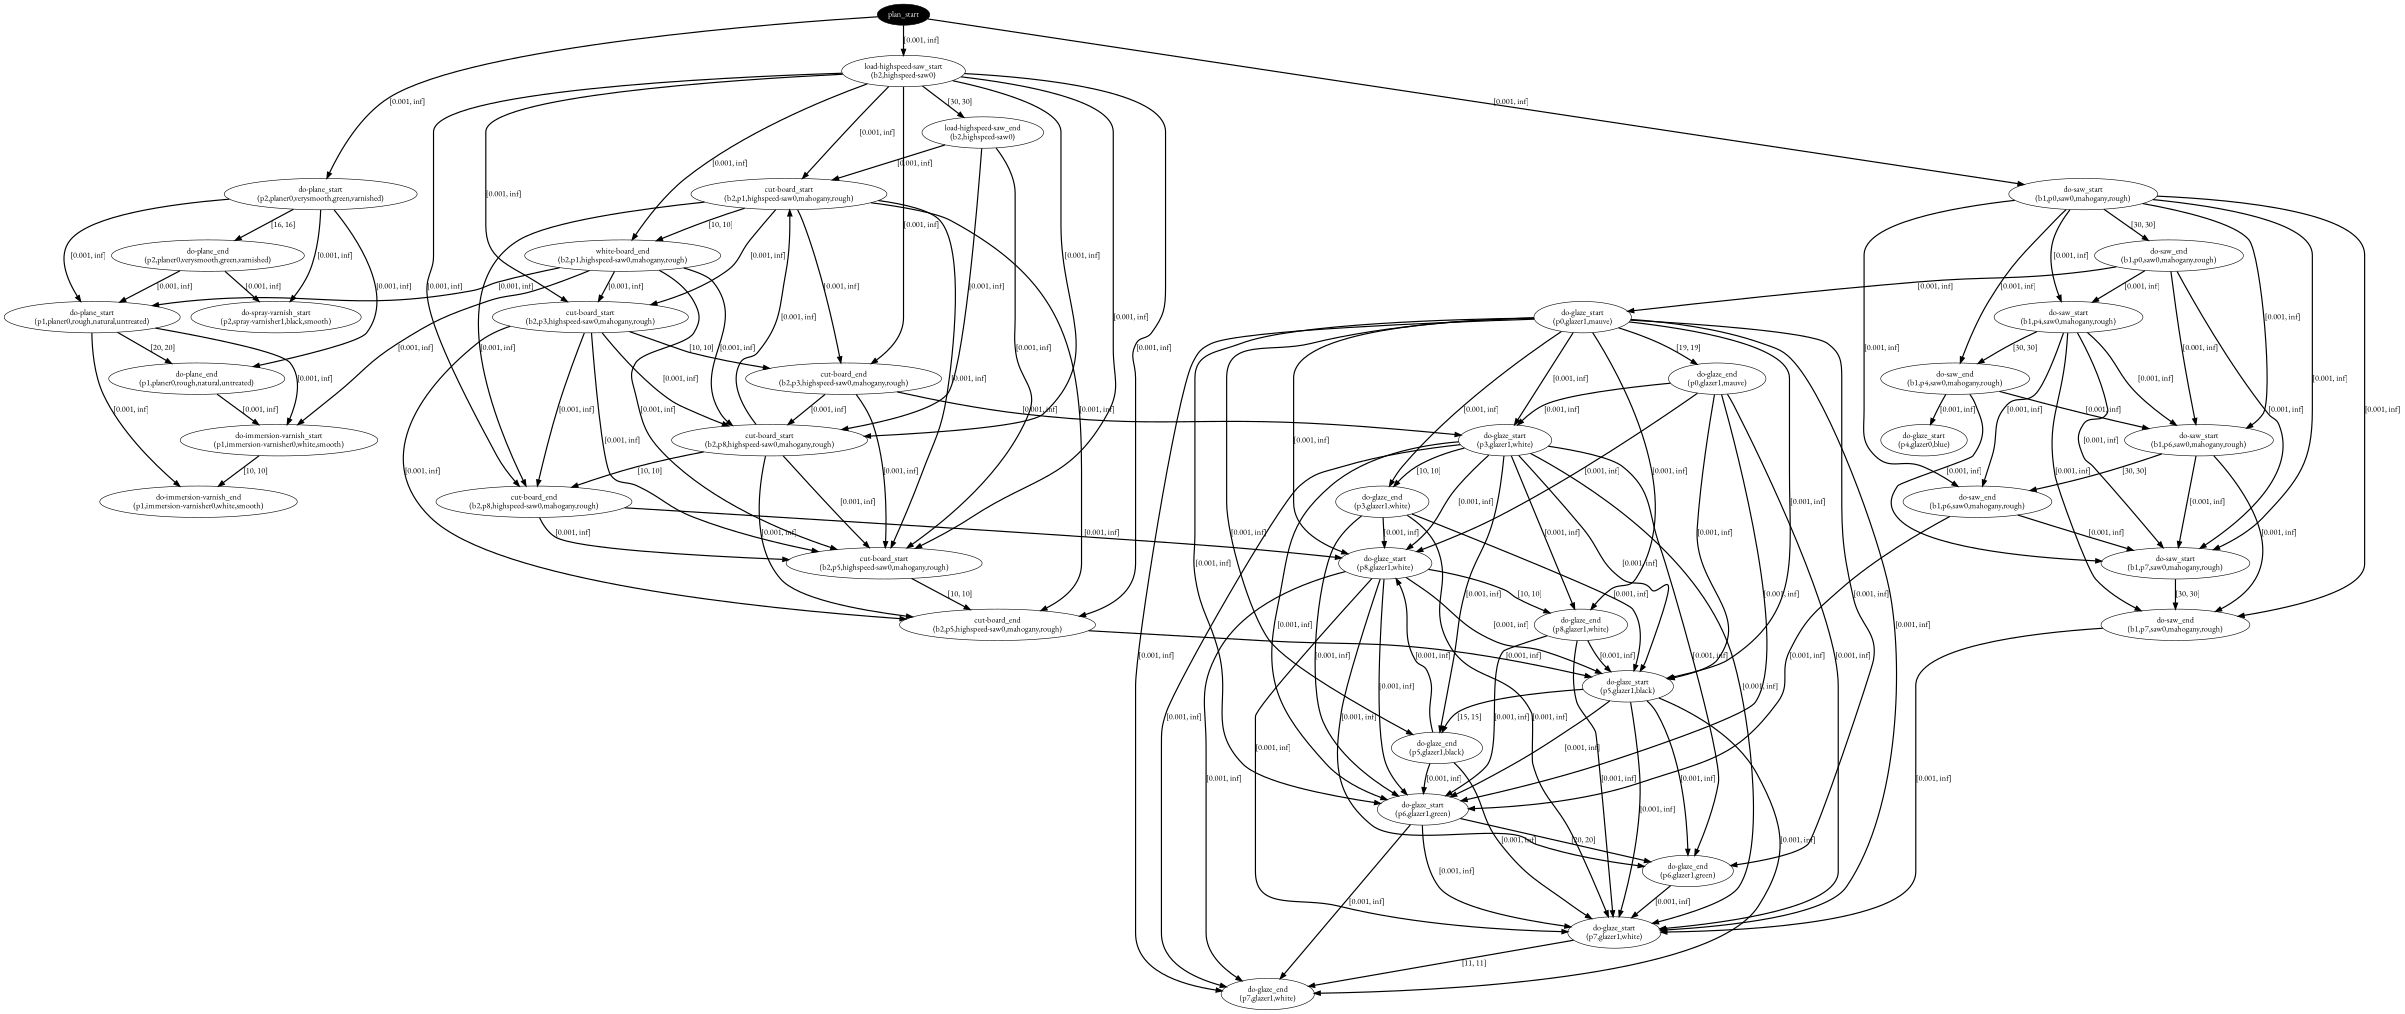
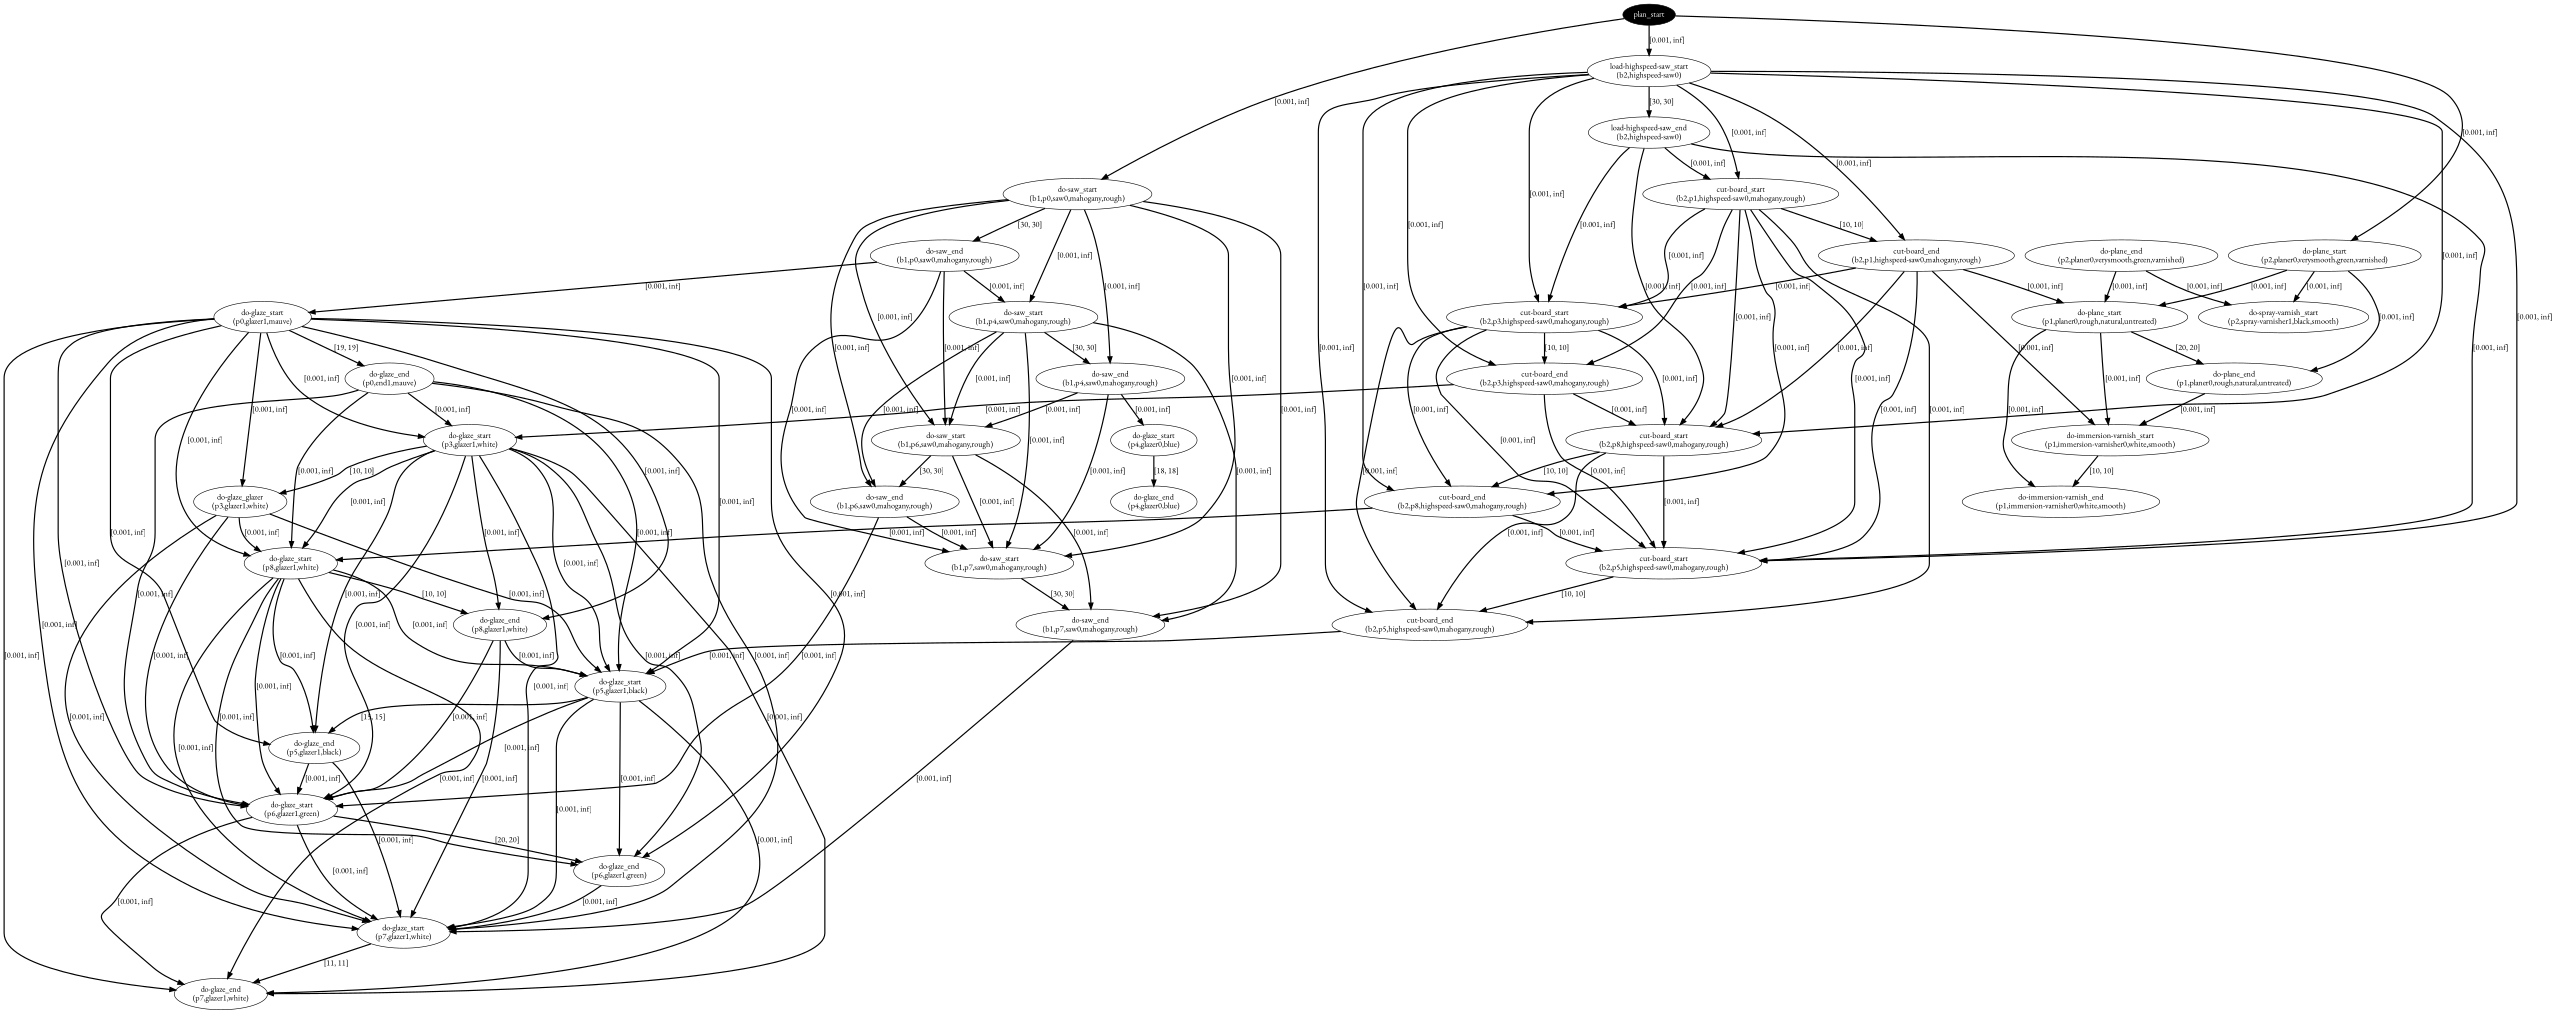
  digraph {
    fontname="EB Garamond"
    node [fontname="EB Garamond"]
    edge [color=black fontname="EB Garamond" penwidth=2]
    n1 [fillcolor=black fontcolor=white label=plan_start style=filled]
    n2 [label="do-plane_start\n(p2,planer0,verysmooth,green,varnished)"]
    n3 [label="do-saw_start\n(b1,p0,saw0,mahogany,rough)"]
    n4 [label="load-highspeed-saw_start\n(b2,highspeed-saw0)"]
    n5 [label="do-plane_end\n(p2,planer0,verysmooth,green,varnished)"]
    n6 [label="do-spray-varnish_start\n(p2,spray-varnisher1,black,smooth)"]
    n7 [label="do-plane_start\n(p1,planer0,rough,natural,untreated)"]
    n8 [label="do-plane_end\n(p1,planer0,rough,natural,untreated)"]
    n9 [label="do-saw_end\n(b1,p0,saw0,mahogany,rough)"]
    n10 [label="do-saw_start\n(b1,p4,saw0,mahogany,rough)"]
    n11 [label="do-saw_end\n(b1,p4,saw0,mahogany,rough)"]
    n12 [label="do-saw_start\n(b1,p6,saw0,mahogany,rough)"]
    n13 [label="do-saw_end\n(b1,p6,saw0,mahogany,rough)"]
    n14 [label="do-saw_start\n(b1,p7,saw0,mahogany,rough)"]
    n15 [label="do-saw_end\n(b1,p7,saw0,mahogany,rough)"]
    n16 [label="load-highspeed-saw_end\n(b2,highspeed-saw0)"]
    n17 [label="cut-board_start\n(b2,p1,highspeed-saw0,mahogany,rough)"]
-   n18 [label="white-board_end\n(b2,p1,highspeed-saw0,mahogany,rough)"]
+   n18 [label="cut-board_end\n(b2,p1,highspeed-saw0,mahogany,rough)"]
    n19 [label="cut-board_start\n(b2,p3,highspeed-saw0,mahogany,rough)"]
    n20 [label="cut-board_end\n(b2,p3,highspeed-saw0,mahogany,rough)"]
    n21 [label="cut-board_start\n(b2,p8,highspeed-saw0,mahogany,rough)"]
    n22 [label="cut-board_end\n(b2,p8,highspeed-saw0,mahogany,rough)"]
    n23 [label="cut-board_start\n(b2,p5,highspeed-saw0,mahogany,rough)"]
    n24 [label="cut-board_end\n(b2,p5,highspeed-saw0,mahogany,rough)"]
    n25 [label="do-immersion-varnish_start\n(p1,immersion-varnisher0,white,smooth)"]
    n26 [label="do-immersion-varnish_end\n(p1,immersion-varnisher0,white,smooth)"]
    n27 [label="do-glaze_start\n(p0,glazer1,mauve)"]
    n28 [label="do-glaze_start\n(p4,glazer0,blue)"]
    n29 [label="do-glaze_start\n(p6,glazer1,green)"]
    n30 [label="do-glaze_start\n(p7,glazer1,white)"]
-   n31 [label="do-glaze_end\n(p0,glazer1,mauve)"]
+   n31 [label="do-glaze_end\n(p0,end1,mauve)"]
    n32 [label="do-glaze_start\n(p3,glazer1,white)"]
-   n33 [label="do-glaze_end\n(p3,glazer1,white)"]
+   n33 [label="do-glaze_glazer\n(p3,glazer1,white)"]
    n34 [label="do-glaze_start\n(p8,glazer1,white)"]
    n35 [label="do-glaze_end\n(p8,glazer1,white)"]
    n36 [label="do-glaze_start\n(p5,glazer1,black)"]
    n37 [label="do-glaze_end\n(p5,glazer1,black)"]
    n38 [label="do-glaze_end\n(p6,glazer1,green)"]
    n39 [label="do-glaze_end\n(p7,glazer1,white)"]
+   n40 [label="do-glaze_end\n(p4,glazer0,blue)"]
    n1 -> n2 [label="[0.001, inf]"]
    n1 -> n3 [label="[0.001, inf]"]
    n1 -> n4 [label="[0.001, inf]"]
-   n2 -> n5 [label="[16, 16]"]
    n2 -> n6 [label="[0.001, inf]"]
    n2 -> n7 [label="[0.001, inf]"]
    n2 -> n8 [label="[0.001, inf]"]
    n3 -> n9 [label="[30, 30]"]
    n3 -> n10 [label="[0.001, inf]"]
    n3 -> n11 [label="[0.001, inf]"]
    n3 -> n12 [label="[0.001, inf]"]
    n3 -> n13 [label="[0.001, inf]"]
    n3 -> n14 [label="[0.001, inf]"]
    n3 -> n15 [label="[0.001, inf]"]
    n4 -> n16 [label="[30, 30]"]
    n4 -> n17 [label="[0.001, inf]"]
    n4 -> n18 [label="[0.001, inf]"]
    n4 -> n19 [label="[0.001, inf]"]
    n4 -> n20 [label="[0.001, inf]"]
    n4 -> n21 [label="[0.001, inf]"]
    n4 -> n22 [label="[0.001, inf]"]
    n4 -> n23 [label="[0.001, inf]"]
    n4 -> n24 [label="[0.001, inf]"]
    n5 -> n6 [label="[0.001, inf]"]
    n5 -> n7 [label="[0.001, inf]"]
    n7 -> n8 [label="[20, 20]"]
    n7 -> n25 [label="[0.001, inf]"]
    n7 -> n26 [label="[0.001, inf]"]
    n8 -> n25 [label="[0.001, inf]"]
    n9 -> n10 [label="[0.001, inf]"]
    n9 -> n12 [label="[0.001, inf]"]
    n9 -> n14 [label="[0.001, inf]"]
    n9 -> n27 [label="[0.001, inf]"]
    n10 -> n11 [label="[30, 30]"]
    n10 -> n12 [label="[0.001, inf]"]
    n10 -> n13 [label="[0.001, inf]"]
    n10 -> n14 [label="[0.001, inf]"]
    n10 -> n15 [label="[0.001, inf]"]
    n11 -> n12 [label="[0.001, inf]"]
    n11 -> n14 [label="[0.001, inf]"]
    n11 -> n28 [label="[0.001, inf]"]
    n12 -> n13 [label="[30, 30]"]
    n12 -> n14 [label="[0.001, inf]"]
    n12 -> n15 [label="[0.001, inf]"]
    n13 -> n14 [label="[0.001, inf]"]
    n13 -> n29 [label="[0.001, inf]"]
    n14 -> n15 [label="[30, 30]"]
    n15 -> n30 [label="[0.001, inf]"]
    n16 -> n17 [label="[0.001, inf]"]
+   n16 -> n19 [label="[0.001, inf]"]
    n16 -> n21 [label="[0.001, inf]"]
    n16 -> n23 [label="[0.001, inf]"]
    n17 -> n18 [label="[10, 10]"]
    n17 -> n19 [label="[0.001, inf]"]
    n17 -> n20 [label="[0.001, inf]"]
-   n21 -> n17 [label="[0.001, inf]"]
+   n17 -> n21 [label="[0.001, inf]"]
    n17 -> n22 [label="[0.001, inf]"]
    n17 -> n23 [label="[0.001, inf]"]
    n17 -> n24 [label="[0.001, inf]"]
    n18 -> n7 [label="[0.001, inf]"]
    n18 -> n19 [label="[0.001, inf]"]
    n18 -> n21 [label="[0.001, inf]"]
    n18 -> n23 [label="[0.001, inf]"]
    n18 -> n25 [label="[0.001, inf]"]
    n19 -> n20 [label="[10, 10]"]
    n19 -> n21 [label="[0.001, inf]"]
    n19 -> n22 [label="[0.001, inf]"]
    n19 -> n23 [label="[0.001, inf]"]
    n19 -> n24 [label="[0.001, inf]"]
    n20 -> n21 [label="[0.001, inf]"]
    n20 -> n23 [label="[0.001, inf]"]
    n20 -> n32 [label="[0.001, inf]"]
    n21 -> n22 [label="[10, 10]"]
    n21 -> n23 [label="[0.001, inf]"]
    n21 -> n24 [label="[0.001, inf]"]
    n22 -> n23 [label="[0.001, inf]"]
    n22 -> n34 [label="[0.001, inf]"]
    n23 -> n24 [label="[10, 10]"]
    n24 -> n36 [label="[0.001, inf]"]
    n25 -> n26 [label="[10, 10]"]
    n27 -> n29 [label="[0.001, inf]"]
    n27 -> n30 [label="[0.001, inf]"]
    n27 -> n31 [label="[19, 19]"]
    n27 -> n32 [label="[0.001, inf]"]
    n27 -> n33 [label="[0.001, inf]"]
    n27 -> n34 [label="[0.001, inf]"]
    n27 -> n35 [label="[0.001, inf]"]
    n27 -> n36 [label="[0.001, inf]"]
    n27 -> n37 [label="[0.001, inf]"]
    n27 -> n38 [label="[0.001, inf]"]
    n27 -> n39 [label="[0.001, inf]"]
+   n28 -> n40 [label="[18, 18]"]
    n29 -> n30 [label="[0.001, inf]"]
    n29 -> n38 [label="[20, 20]"]
    n29 -> n39 [label="[0.001, inf]"]
    n30 -> n39 [label="[11, 11]"]
    n31 -> n29 [label="[0.001, inf]"]
    n31 -> n30 [label="[0.001, inf]"]
    n31 -> n32 [label="[0.001, inf]"]
    n31 -> n34 [label="[0.001, inf]"]
    n31 -> n36 [label="[0.001, inf]"]
    n32 -> n29 [label="[0.001, inf]"]
    n32 -> n30 [label="[0.001, inf]"]
    n32 -> n33 [label="[10, 10]"]
    n32 -> n34 [label="[0.001, inf]"]
    n32 -> n35 [label="[0.001, inf]"]
    n32 -> n36 [label="[0.001, inf]"]
    n32 -> n37 [label="[0.001, inf]"]
    n32 -> n38 [label="[0.001, inf]"]
    n32 -> n39 [label="[0.001, inf]"]
    n33 -> n29 [label="[0.001, inf]"]
    n33 -> n30 [label="[0.001, inf]"]
    n33 -> n34 [label="[0.001, inf]"]
    n33 -> n36 [label="[0.001, inf]"]
    n34 -> n29 [label="[0.001, inf]"]
    n34 -> n30 [label="[0.001, inf]"]
    n34 -> n35 [label="[10, 10]"]
    n34 -> n36 [label="[0.001, inf]"]
-   n37 -> n34 [label="[0.001, inf]"]
+   n34 -> n37 [label="[0.001, inf]"]
    n34 -> n38 [label="[0.001, inf]"]
    n34 -> n39 [label="[0.001, inf]"]
    n35 -> n29 [label="[0.001, inf]"]
    n35 -> n30 [label="[0.001, inf]"]
    n35 -> n36 [label="[0.001, inf]"]
    n36 -> n29 [label="[0.001, inf]"]
    n36 -> n30 [label="[0.001, inf]"]
    n36 -> n37 [label="[15, 15]"]
    n36 -> n38 [label="[0.001, inf]"]
    n36 -> n39 [label="[0.001, inf]"]
    n37 -> n29 [label="[0.001, inf]"]
    n37 -> n30 [label="[0.001, inf]"]
    n38 -> n30 [label="[0.001, inf]"]
  }
